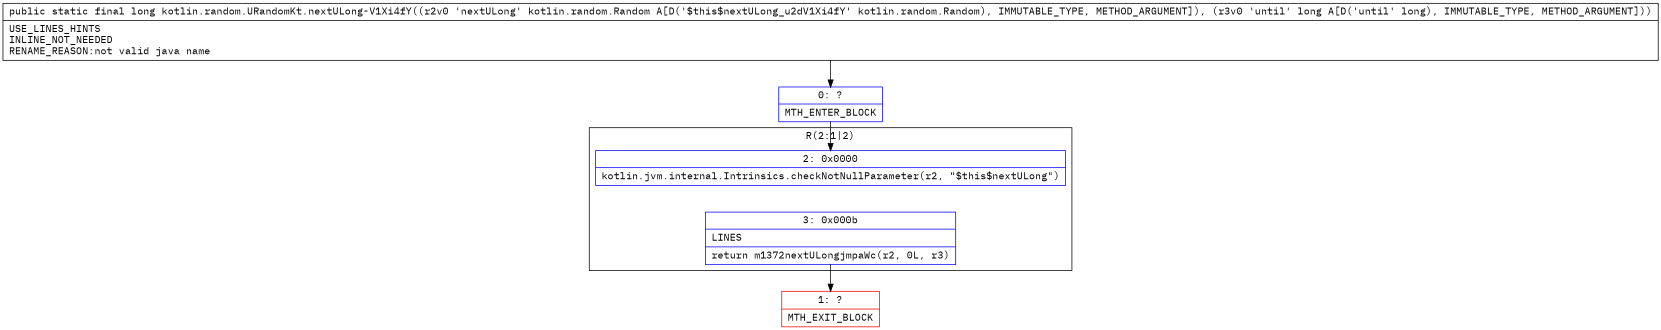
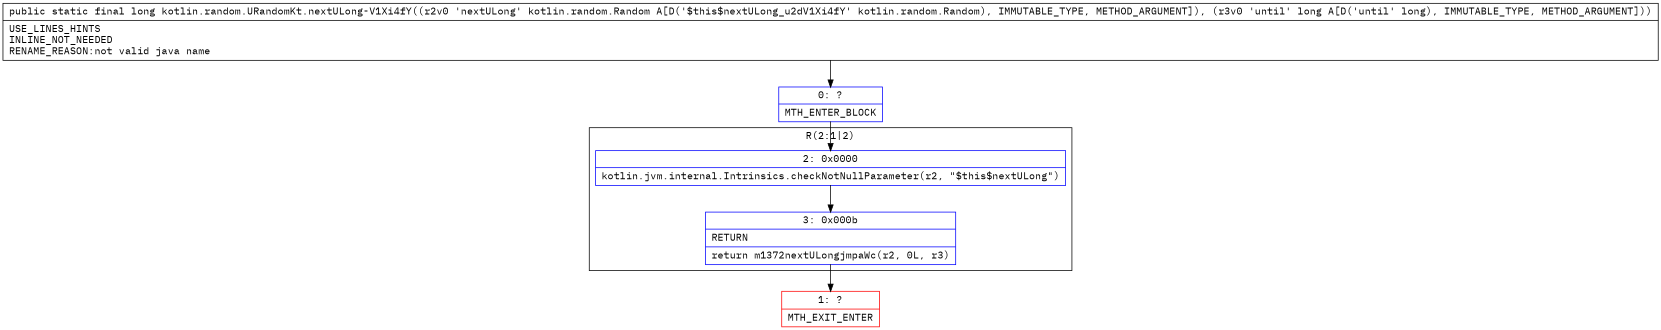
  digraph {
    fontname="IBM Plex Mono"
    node [color=blue fontname="IBM Plex Mono" shape=record]
    edge [fontname="IBM Plex Mono"]
    n1 [label="{2\:\ 0x0000|kotlin.jvm.internal.Intrinsics.checkNotNullParameter(r2, \"$this$nextULong\")\l}"]
-   n2 [label="{3\:\ 0x000b|LINES\l|return m1372nextULongjmpaWc(r2, 0L, r3)\l}"]
-   n3 [color=red label="{1\:\ ?|MTH_EXIT_BLOCK\l}"]
+   n2 [label="{3\:\ 0x000b|RETURN\l|return m1372nextULongjmpaWc(r2, 0L, r3)\l}"]
+   n3 [color=red label="{1\:\ ?|MTH_EXIT_ENTER\l}"]
    n4 [label="{0\:\ ?|MTH_ENTER_BLOCK\l}"]
    n5 [label="{public static final long kotlin.random.URandomKt.nextULong\-V1Xi4fY((r2v0 'nextULong' kotlin.random.Random A[D('$this$nextULong_u2dV1Xi4fY' kotlin.random.Random), IMMUTABLE_TYPE, METHOD_ARGUMENT]), (r3v0 'until' long A[D('until' long), IMMUTABLE_TYPE, METHOD_ARGUMENT]))  | USE_LINES_HINTS\lINLINE_NOT_NEEDED\lRENAME_REASON:not valid java name\l}" color=""]
    subgraph cluster_1 {
      label="R(2:1|2)"
      n1
      n2
    }
+   n1 -> n2
    n2 -> n3
    n4 -> n1
    n5 -> n4
  }
